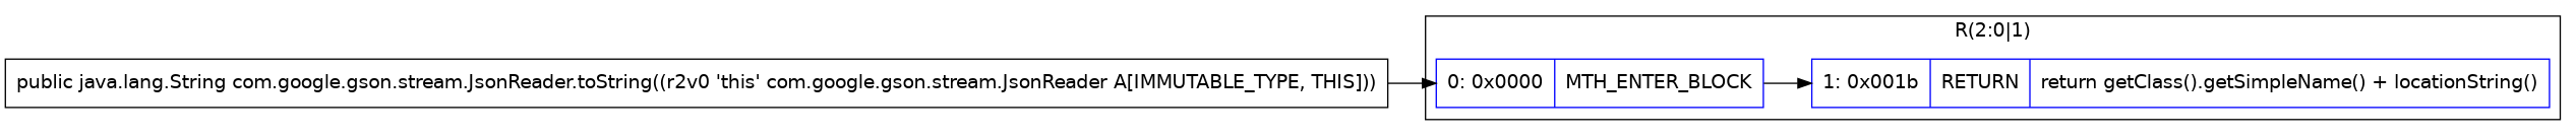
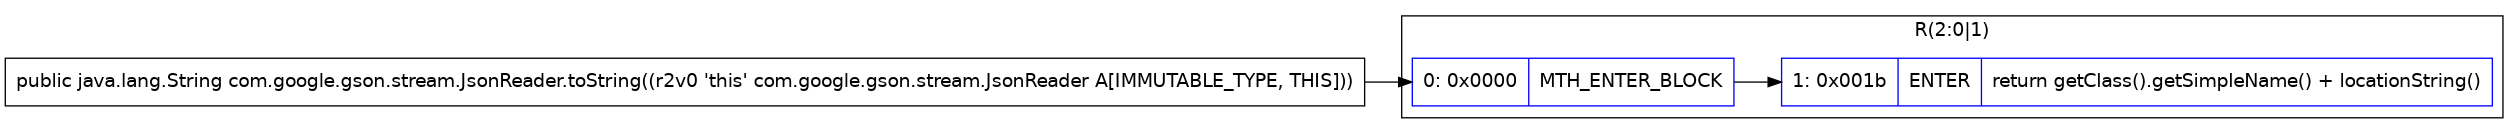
  digraph {
    rankdir=LR
    fontname="DejaVu Sans"
    node [color=blue shape=record fontname="DejaVu Sans"]
    edge [fontname="DejaVu Sans"]
    n1 [label="{0\:\ 0x0000|MTH_ENTER_BLOCK\l}"]
-   n2 [label="{1\:\ 0x001b|RETURN\l|return getClass().getSimpleName() + locationString()\l}"]
+   n2 [label="{1\:\ 0x001b|ENTER\l|return getClass().getSimpleName() + locationString()\l}"]
    n3 [label="{public java.lang.String com.google.gson.stream.JsonReader.toString((r2v0 'this' com.google.gson.stream.JsonReader A[IMMUTABLE_TYPE, THIS])) }" color=""]
    subgraph cluster_1 {
      label="R(2:0|1)"
      n1
      n2
    }
    n1 -> n2
    n3 -> n1
  }
